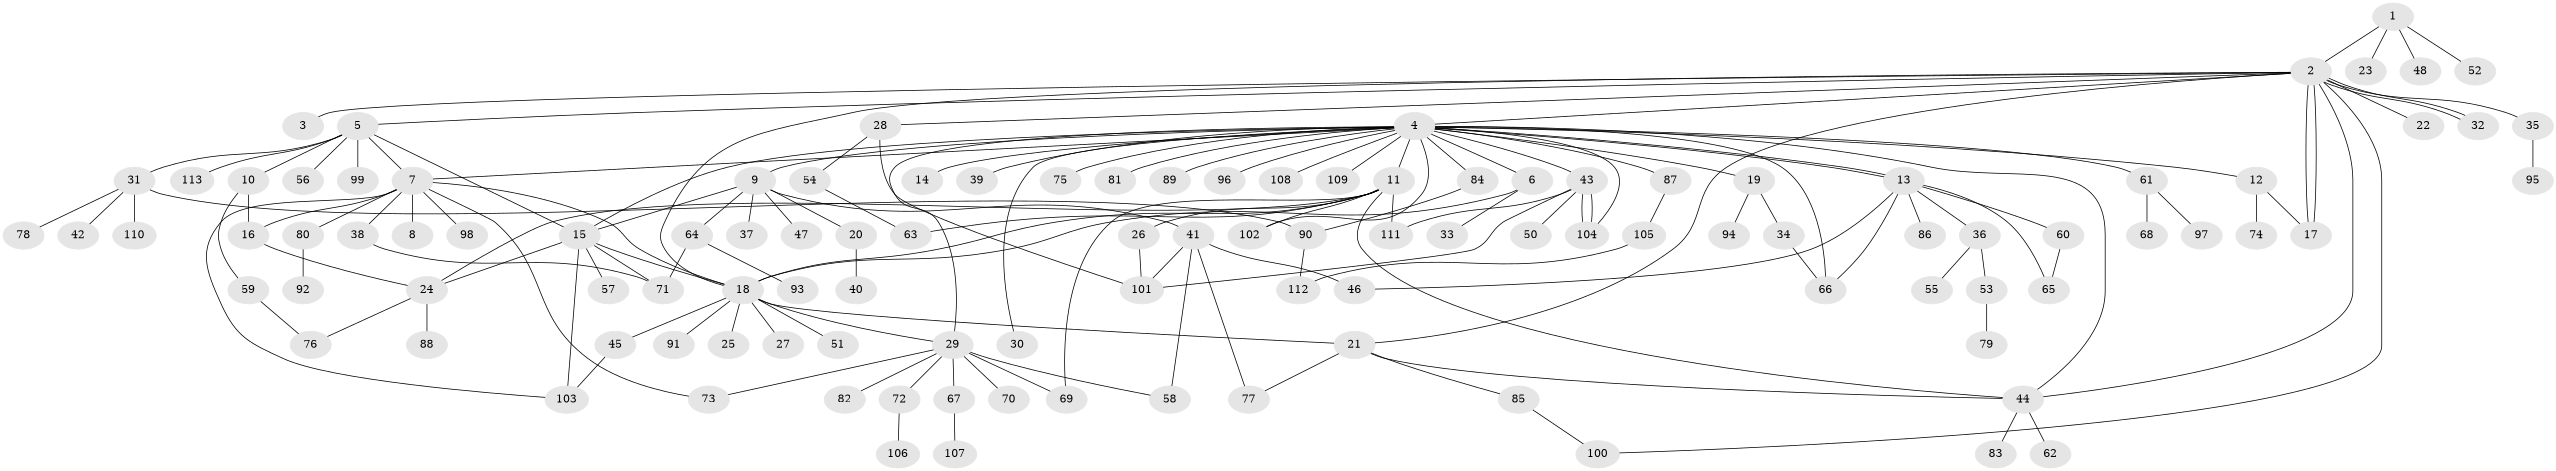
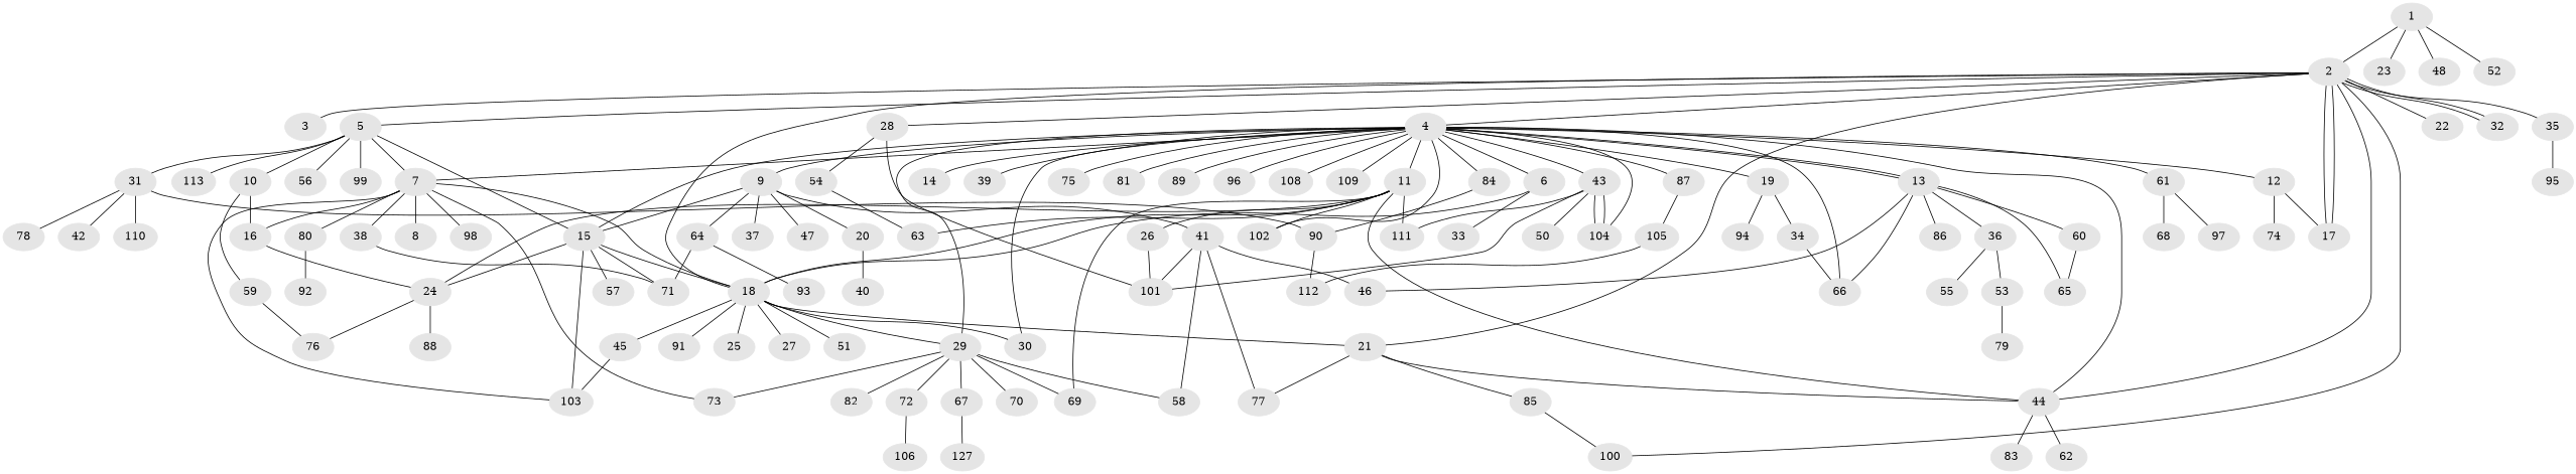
  graph {
    node [color=gray90 style=filled]
    1
    2
    23
    48
    52
    3
    4
    5
    17
    18
    21
    22
    28
    32
    35
    44
    100
    6
    7
    9
    11
    12
    13
    14
    15
    19
    29
    30
    39
    43
    61
    66
    75
    81
    84
    87
    89
    96
    102
    104
    108
    109
    10
    31
    56
    99
    113
    25
    27
    45
    51
    91
    77
    85
    101
    54
    95
    62
    83
    33
    8
    16
    38
    73
    80
    98
    103
    41
    20
    37
    47
    64
    24
    26
    63
    69
    111
    74
    36
    46
    60
    65
    86
    57
    71
    34
    94
    58
    67
    70
    72
    82
    50
    68
    97
    90
    105
    59
    42
    78
    110
    92
    40
    93
    76
    88
    53
    55
-   107
+   107 [label=127]
    106
    112
    79
    1 -- 2
    1 -- 23
    1 -- 48
    1 -- 52
    2 -- 3
    2 -- 4
    2 -- 5
    2 -- 17
    2 -- 17
    2 -- 18
    2 -- 21
    2 -- 22
    2 -- 28
    2 -- 32
    2 -- 32
    2 -- 35
    2 -- 44
    2 -- 100
    4 -- 44
    4 -- 6
    4 -- 7
    4 -- 9
    4 -- 11
    4 -- 12
    4 -- 13
    4 -- 13
    4 -- 14
    4 -- 15
    4 -- 19
    4 -- 29
    4 -- 30
    4 -- 39
    4 -- 43
    4 -- 61
    4 -- 66
    4 -- 75
    4 -- 81
    4 -- 84
    4 -- 87
    4 -- 89
    4 -- 96
    4 -- 102
    4 -- 104
    4 -- 108
    4 -- 109
    5 -- 7
    5 -- 15
    5 -- 10
    5 -- 31
    5 -- 56
    5 -- 99
    5 -- 113
    18 -- 21
    18 -- 29
+   18 -- 30
    18 -- 25
    18 -- 27
    18 -- 45
    18 -- 51
    18 -- 91
    21 -- 44
    21 -- 77
    21 -- 85
    28 -- 101
    28 -- 54
    35 -- 95
    44 -- 62
    44 -- 83
    6 -- 18
    6 -- 33
    7 -- 18
    7 -- 8
    7 -- 16
    7 -- 38
    7 -- 73
    7 -- 80
    7 -- 98
    7 -- 103
    9 -- 15
    9 -- 41
    9 -- 20
    9 -- 37
    9 -- 47
    9 -- 64
    11 -- 18
    11 -- 44
    11 -- 102
    11 -- 24
    11 -- 26
    11 -- 63
    11 -- 69
    11 -- 111
    12 -- 17
    12 -- 74
    13 -- 66
    13 -- 36
    13 -- 46
    13 -- 60
    13 -- 65
    13 -- 86
    15 -- 18
    15 -- 103
    15 -- 24
    15 -- 57
    15 -- 71
    19 -- 34
    19 -- 94
    29 -- 73
    29 -- 69
    29 -- 58
    29 -- 67
    29 -- 70
    29 -- 72
    29 -- 82
    43 -- 104
    43 -- 104
    43 -- 101
    43 -- 111
    43 -- 50
    61 -- 68
    61 -- 97
    84 -- 90
    87 -- 105
    10 -- 16
    10 -- 59
    31 -- 90
    31 -- 42
    31 -- 78
    31 -- 110
    45 -- 103
    85 -- 100
    54 -- 63
    16 -- 24
    38 -- 71
    80 -- 92
    41 -- 77
    41 -- 101
    41 -- 46
    41 -- 58
    20 -- 40
    64 -- 71
    64 -- 93
    24 -- 76
    24 -- 88
    26 -- 101
    36 -- 53
    36 -- 55
    60 -- 65
    34 -- 66
    67 -- 107
    72 -- 106
    90 -- 112
    105 -- 112
    59 -- 76
    53 -- 79
  }
